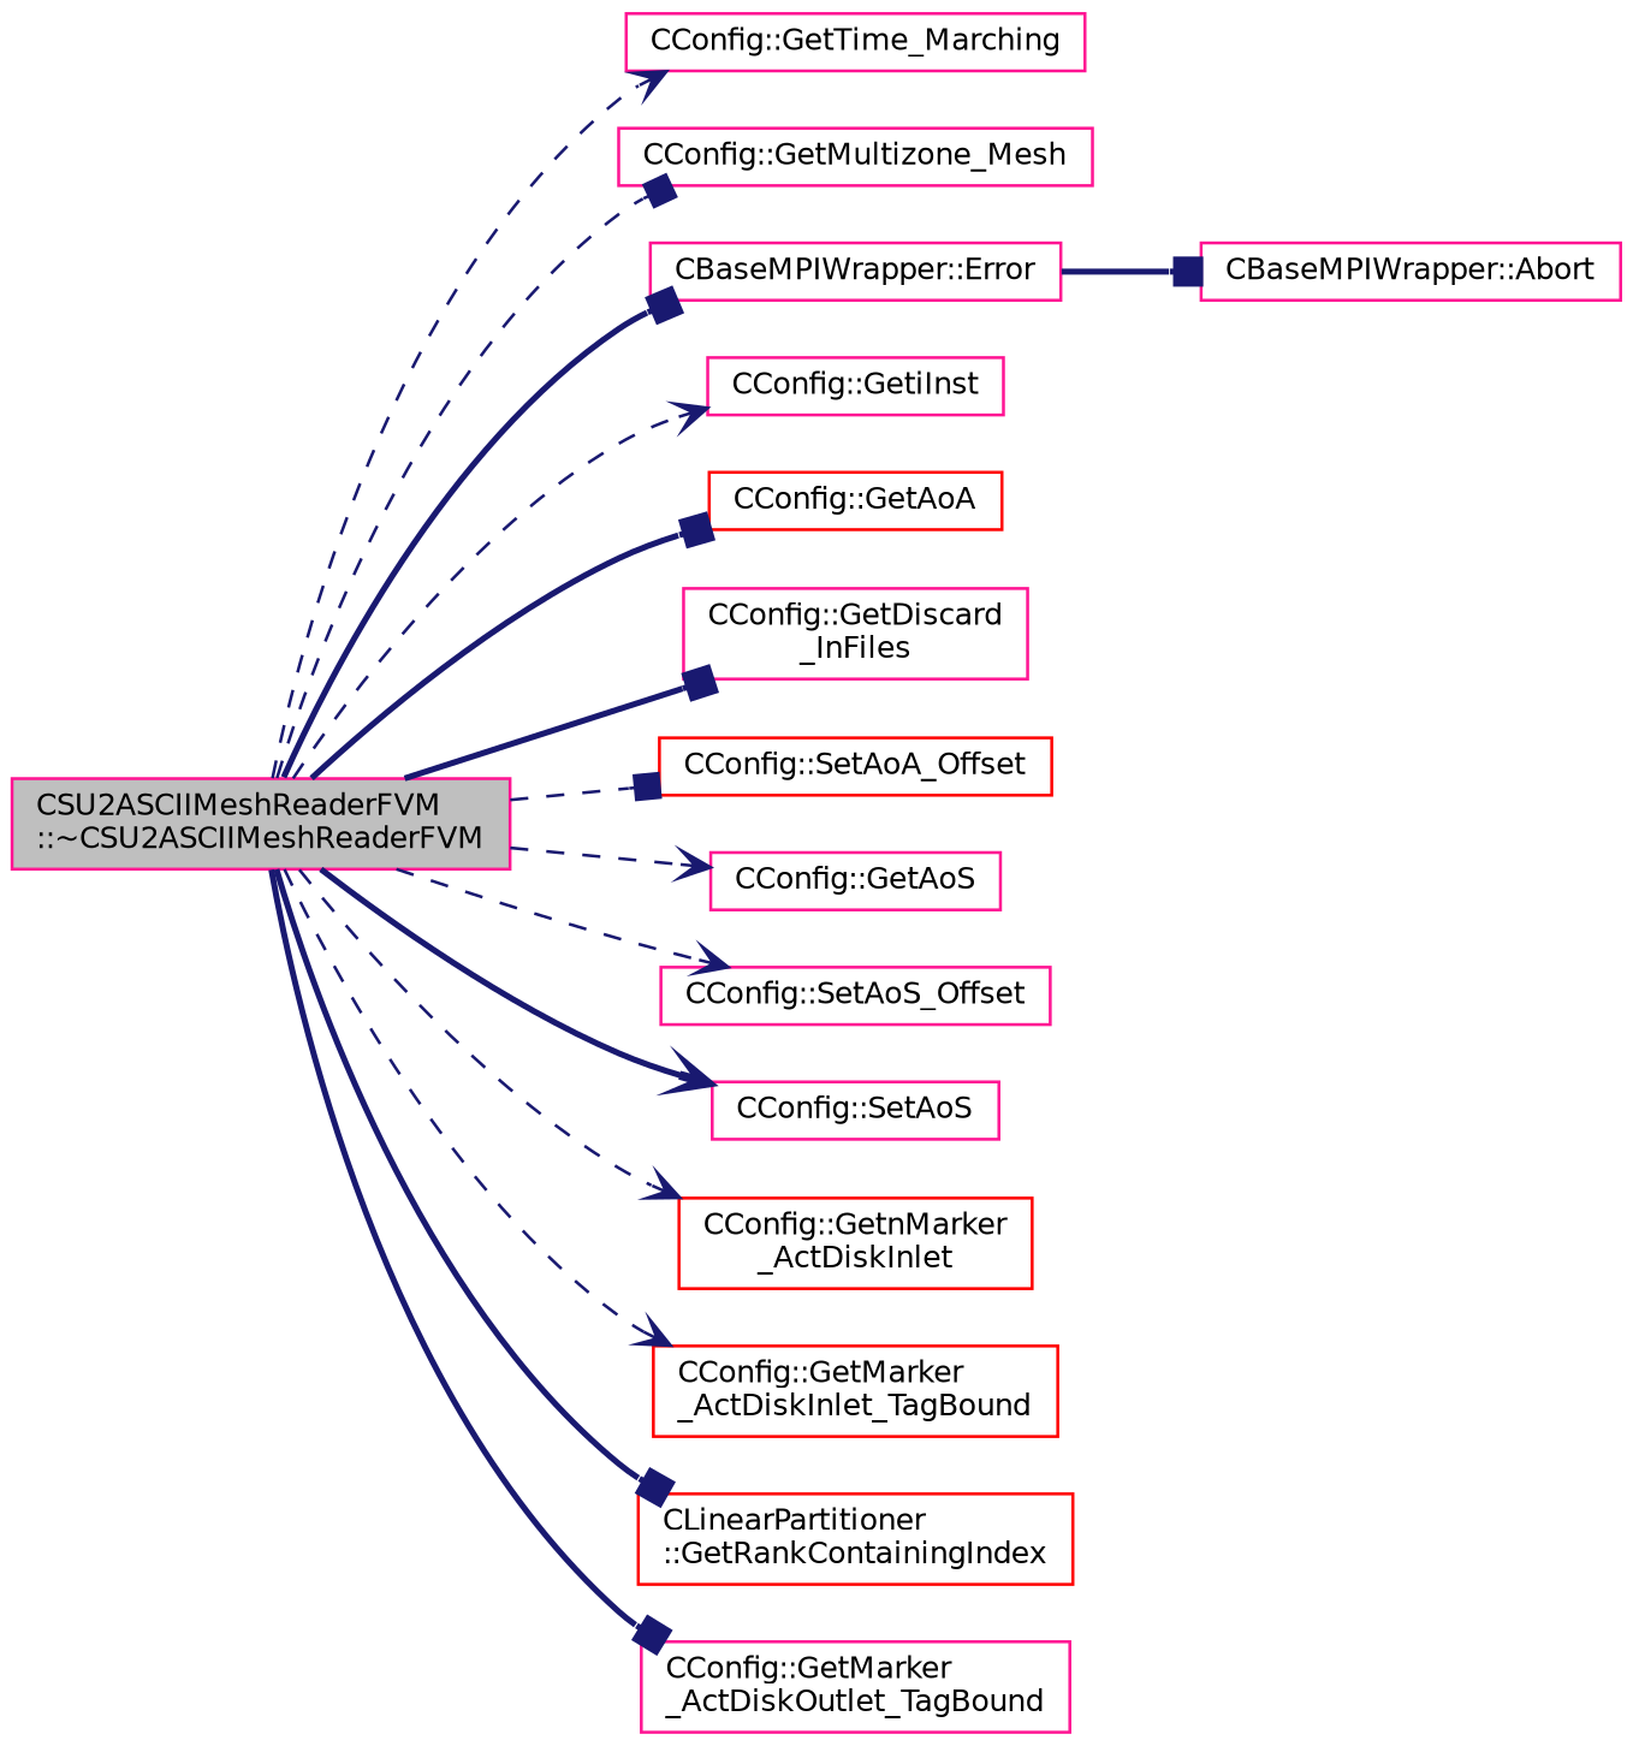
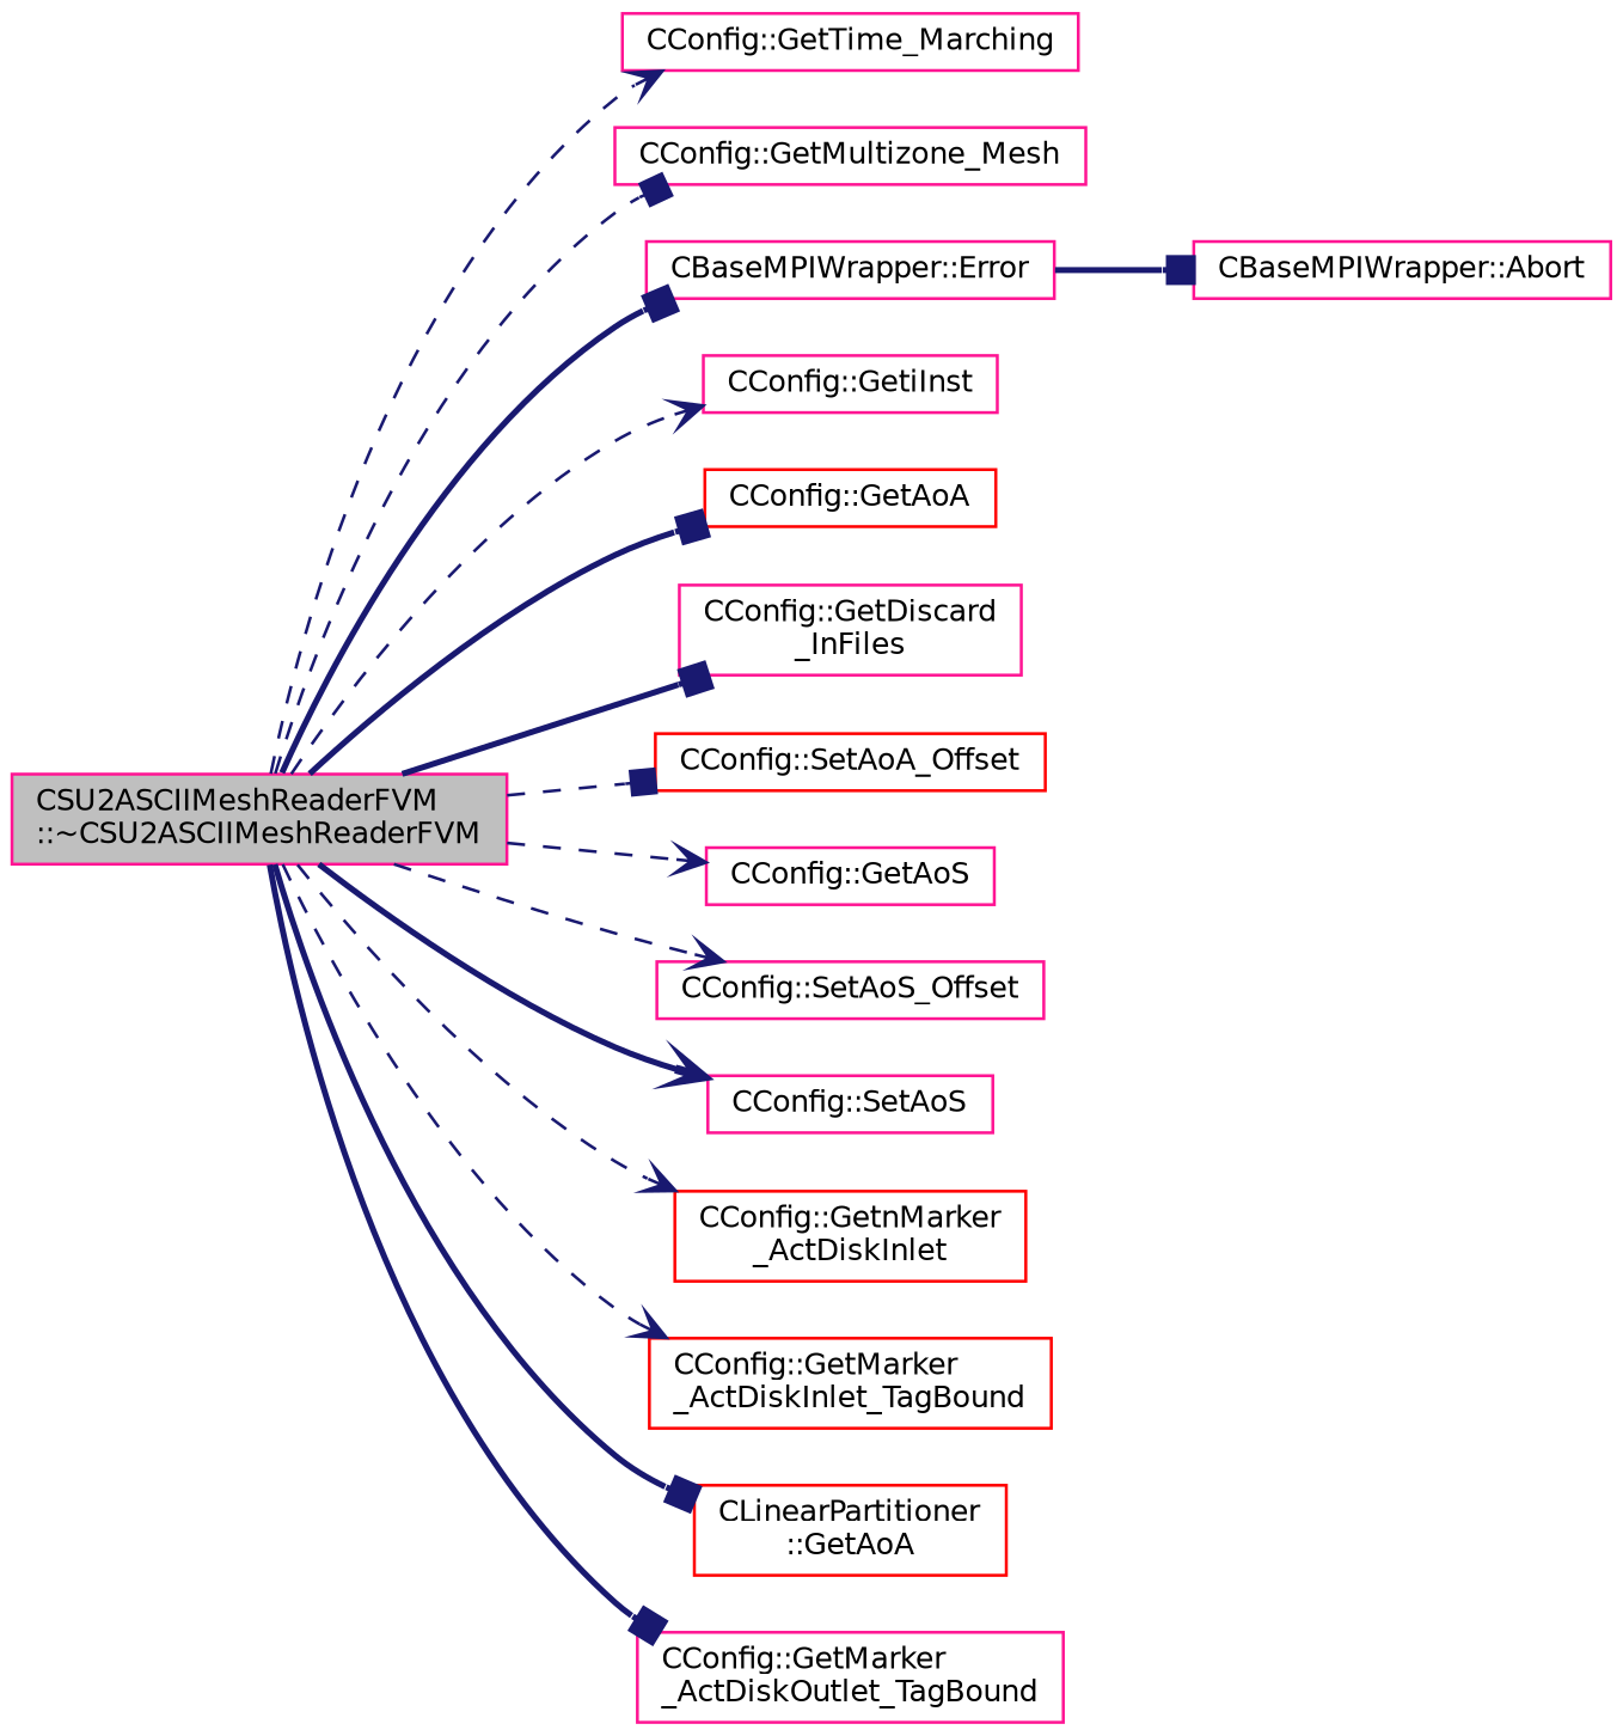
  digraph {
    rankdir=LR
    node [color=deeppink fillcolor=white fontname=Helvetica fontsize=10 shape=record style=filled]
    edge [arrowhead=box color=midnightblue fontname=Helvetica fontsize=10 labelfontname=Helvetica labelfontsize=10 style=dashed]
    n1 [fillcolor=grey75 fontcolor=black height=0.2 label="CSU2ASCIIMeshReaderFVM\l::~CSU2ASCIIMeshReaderFVM" width=0.4]
    n2 [height=0.2 label="CConfig::GetTime_Marching" width=0.4]
    n3 [height=0.2 label="CConfig::GetMultizone_Mesh" width=0.4]
    n4 [height=0.2 label="CBaseMPIWrapper::Error" width=0.4]
    n5 [height=0.2 label="CConfig::GetiInst" width=0.4]
    n6 [color=red height=0.2 label="CConfig::GetAoA" width=0.4]
    n7 [height=0.2 label="CConfig::GetDiscard\l_InFiles" width=0.4]
    n8 [color=red height=0.2 label="CConfig::SetAoA_Offset" width=0.4]
    n9 [height=0.2 label="CConfig::GetAoS" width=0.4]
    n10 [height=0.2 label="CConfig::SetAoS_Offset" width=0.4]
    n11 [height=0.2 label="CConfig::SetAoS" width=0.4]
    n12 [color=red height=0.2 label="CConfig::GetnMarker\l_ActDiskInlet" width=0.4]
    n13 [color=red height=0.2 label="CConfig::GetMarker\l_ActDiskInlet_TagBound" width=0.4]
-   n14 [color=red height=0.2 label="CLinearPartitioner\l::GetRankContainingIndex" width=0.4]
+   n14 [color=red height=0.2 label="CLinearPartitioner\l::GetAoA" width=0.4]
    n15 [height=0.2 label="CConfig::GetMarker\l_ActDiskOutlet_TagBound" width=0.4]
    n16 [height=0.2 label="CBaseMPIWrapper::Abort" width=0.4]
    n1 -> n2 [arrowhead=vee]
    n1 -> n3
    n1 -> n4 [style=bold]
    n1 -> n5 [arrowhead=vee]
    n1 -> n6 [style=bold]
    n1 -> n7 [style=bold]
    n1 -> n8
    n1 -> n9 [arrowhead=vee]
    n1 -> n10 [arrowhead=vee]
    n1 -> n11 [arrowhead=vee style=bold]
    n1 -> n12 [arrowhead=vee]
    n1 -> n13 [arrowhead=vee]
    n1 -> n14 [style=bold]
    n1 -> n15 [style=bold]
    n4 -> n16 [style=bold]
  }
